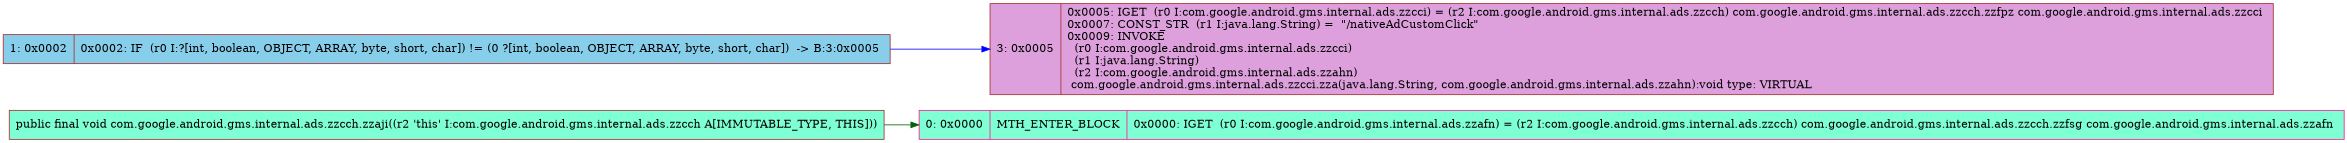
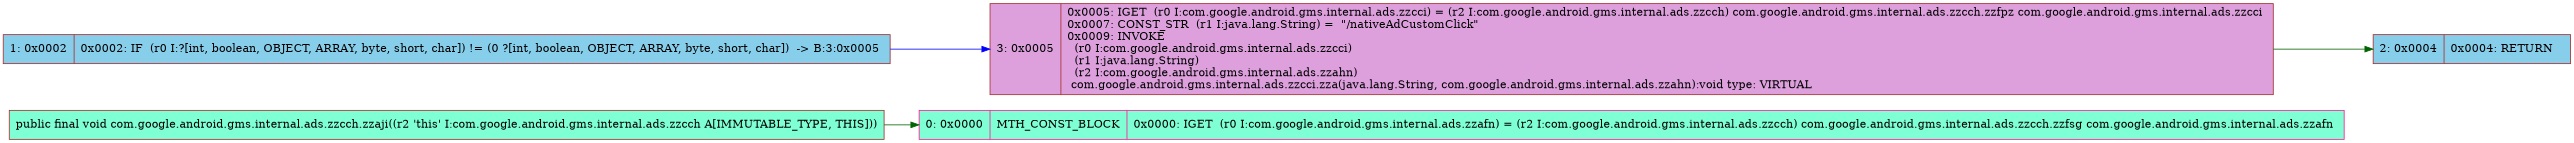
  digraph {
    rankdir=LR
    node [color=brown fillcolor=aquamarine shape=record style=filled]
    edge [color=darkgreen]
-   n1 [color=deeppink label="{0\:\ 0x0000|MTH_ENTER_BLOCK\l|0x0000: IGET  (r0 I:com.google.android.gms.internal.ads.zzafn) = (r2 I:com.google.android.gms.internal.ads.zzcch) com.google.android.gms.internal.ads.zzcch.zzfsg com.google.android.gms.internal.ads.zzafn \l}"]
+   n1 [color=deeppink label="{0\:\ 0x0000|MTH_CONST_BLOCK\l|0x0000: IGET  (r0 I:com.google.android.gms.internal.ads.zzafn) = (r2 I:com.google.android.gms.internal.ads.zzcch) com.google.android.gms.internal.ads.zzcch.zzfsg com.google.android.gms.internal.ads.zzafn \l}"]
    n2 [fillcolor=skyblue label="{1\:\ 0x0002|0x0002: IF  (r0 I:?[int, boolean, OBJECT, ARRAY, byte, short, char]) != (0 ?[int, boolean, OBJECT, ARRAY, byte, short, char])  \-\> B:3:0x0005 \l}"]
    n3 [fillcolor=plum label="{3\:\ 0x0005|0x0005: IGET  (r0 I:com.google.android.gms.internal.ads.zzcci) = (r2 I:com.google.android.gms.internal.ads.zzcch) com.google.android.gms.internal.ads.zzcch.zzfpz com.google.android.gms.internal.ads.zzcci \l0x0007: CONST_STR  (r1 I:java.lang.String) =  \"\/nativeAdCustomClick\" \l0x0009: INVOKE  \l  (r0 I:com.google.android.gms.internal.ads.zzcci)\l  (r1 I:java.lang.String)\l  (r2 I:com.google.android.gms.internal.ads.zzahn)\l com.google.android.gms.internal.ads.zzcci.zza(java.lang.String, com.google.android.gms.internal.ads.zzahn):void type: VIRTUAL \l}"]
+   n4 [fillcolor=skyblue label="{2\:\ 0x0004|0x0004: RETURN   \l}"]
    n5 [label="{public final void com.google.android.gms.internal.ads.zzcch.zzaji((r2 'this' I:com.google.android.gms.internal.ads.zzcch A[IMMUTABLE_TYPE, THIS])) }"]
    n2 -> n3 [color=blue]
+   n3 -> n4
    n5 -> n1
  }
